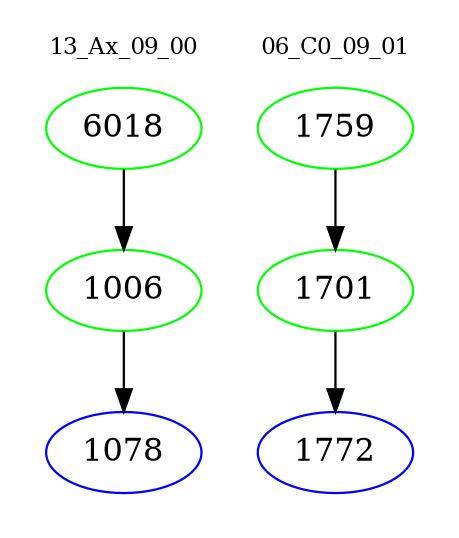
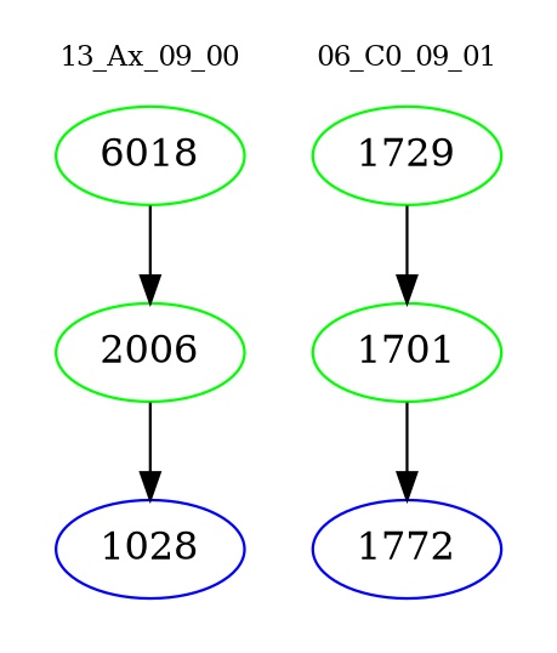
  digraph {
    node [color=green]
    edge [color=black]
    n1 [label=6018]
-   n2 [label=1006]
-   n3 [color=blue label=1078]
-   n4 [label=1759]
+   n2 [label=2006]
+   n3 [color=blue label=1028]
+   n4 [label=1729]
    n5 [label=1701]
    n6 [color=blue label=1772]
    subgraph cluster_1 {
      color=white
      fontsize=10
      label="13_Ax_09_00"
      n1
      n2
      n3
    }
    subgraph cluster_2 {
      color=white
      fontsize=10
      label="06_C0_09_01"
      n4
      n5
      n6
    }
    n1 -> n2
    n2 -> n3
    n4 -> n5
    n5 -> n6
  }
